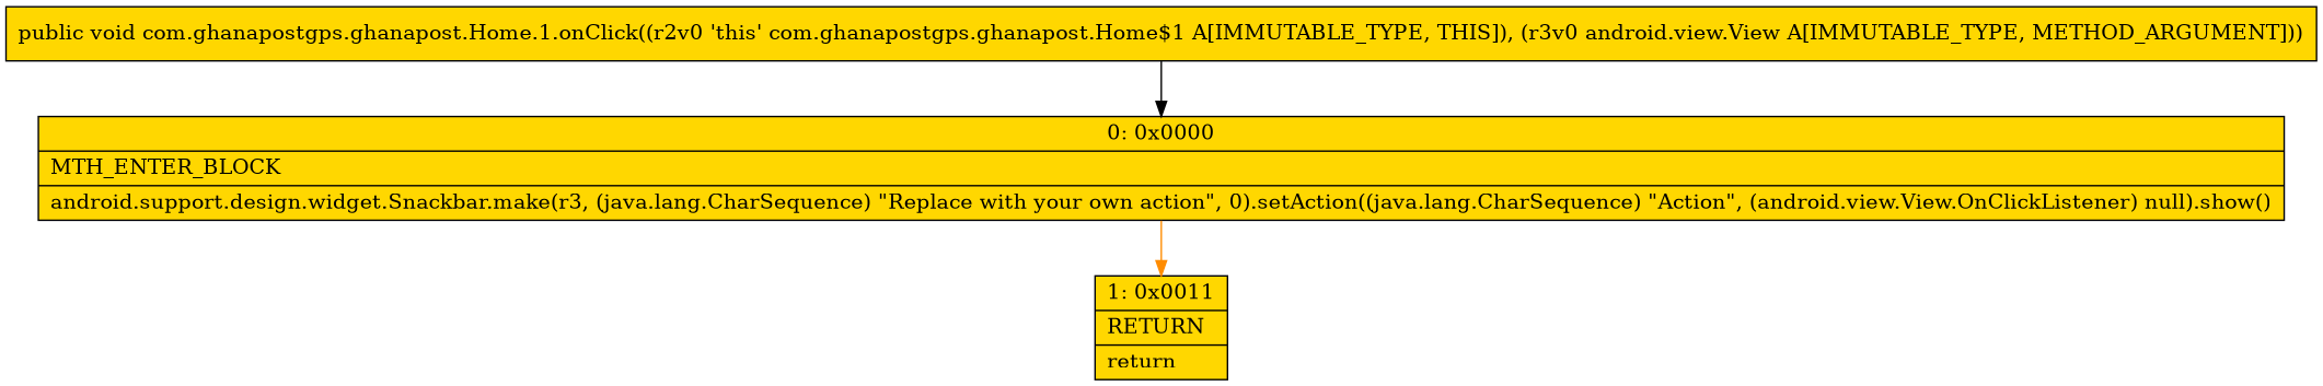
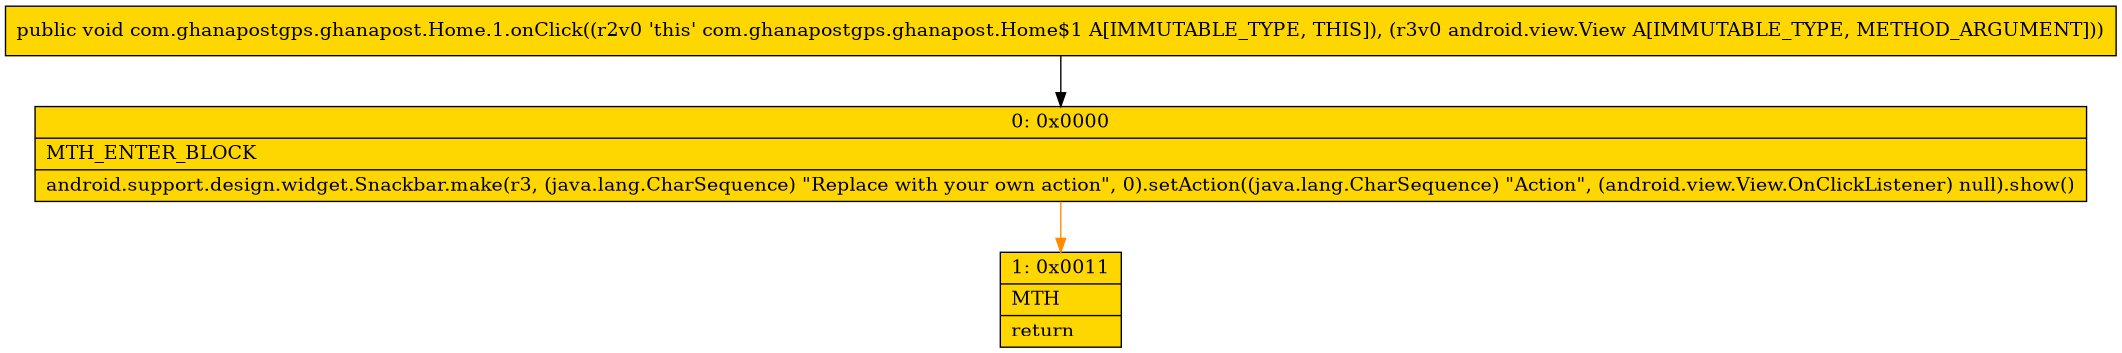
  digraph {
    node [shape=record style=filled fillcolor=gold]
    n1 [label="{0\:\ 0x0000|MTH_ENTER_BLOCK\l|android.support.design.widget.Snackbar.make(r3, (java.lang.CharSequence) \"Replace with your own action\", 0).setAction((java.lang.CharSequence) \"Action\", (android.view.View.OnClickListener) null).show()\l}"]
-   n2 [label="{1\:\ 0x0011|RETURN\l|return\l}"]
+   n2 [label="{1\:\ 0x0011|MTH\l|return\l}"]
    n3 [label="{public void com.ghanapostgps.ghanapost.Home.1.onClick((r2v0 'this' com.ghanapostgps.ghanapost.Home$1 A[IMMUTABLE_TYPE, THIS]), (r3v0 android.view.View A[IMMUTABLE_TYPE, METHOD_ARGUMENT])) }"]
    n1 -> n2 [color=darkorange]
    n3 -> n1 [color=black]
  }
